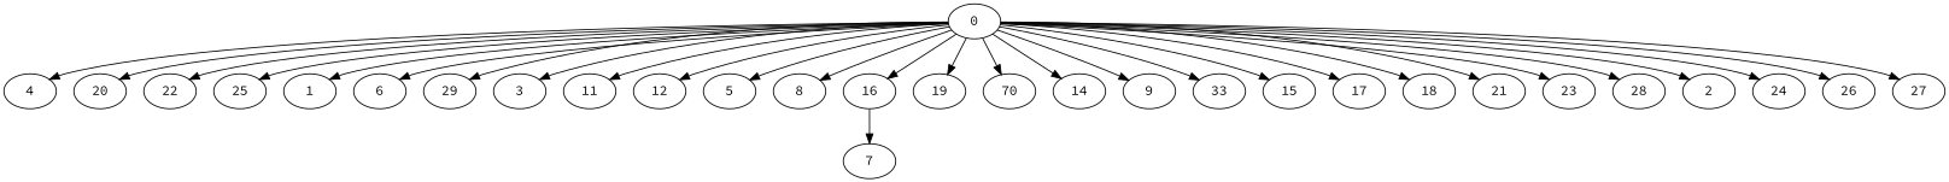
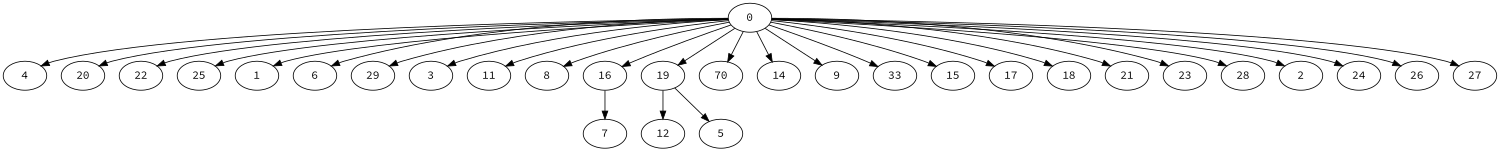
  digraph {
    "Duplicate states"=0
    GraphType=Fork
    "Max states in OPEN"=0
    Modes="120000ms; topo-ordered tasks, ; Pruning: task equivalence, fixed order ready list, ; F-value: ; Optimisation: best schedule length (SL) optimisation on equal, "
    NumberOfTasks=30
    "Pruned using list schedule length"=462955
    "States removed from OPEN"=0
    TargetSystem="Homogeneous-2"
    "Time to schedule (ms)"=7054
    "Total idle time"=10
    "Total schedule length"=82
    "Total sequential time"=154
    "Total states created"=21092440
    fontname="Source Code Pro"
    node ["Finish time"=82 Processor=0 "Start time"=39 Weight=3 fontname="Source Code Pro"]
    edge [Weight=3 fontname="Source Code Pro"]
    0 ["Finish time"=8 "Start time"=0 Weight=8]
    4 [Processor=1 "Start time"=72 Weight=10]
    20 ["Finish time"=49 Weight=10]
    22 ["Finish time"=19 Processor=1 "Start time"=10 Weight=9]
    25 ["Finish time"=20 "Start time"=11 Weight=9]
    1 ["Finish time"=27 Processor=1 "Start time"=19 Weight=8]
    6 ["Finish time"=72 Processor=1 "Start time"=64 Weight=8]
    29 ["Finish time"=57 Processor=1 "Start time"=50 Weight=7]
    3 ["Finish time"=45 Processor=1 Weight=6]
    11 ["Finish time"=39 Processor=1 "Start time"=33 Weight=6]
    12 ["Finish time"=33 Processor=1 "Start time"=27 Weight=6]
    5 ["Finish time"=25 "Start time"=20 Weight=5]
    8 ["Finish time"=50 Processor=1 "Start time"=45 Weight=5]
    16 ["Finish time"=30 "Start time"=25 Weight=5]
    19 ["Finish time"=79 "Start time"=74 Weight=5]
    n16 ["Finish time"=53 "Start time"=49 Weight=4 label=70]
    14 ["Finish time"=57 "Start time"=53 Weight=4]
    9 ["Finish time"=62 "Start time"=59]
    n19 ["Finish time"=33 "Start time"=30 label=33]
    15 ["Finish time"=71 "Start time"=68]
    17 ["Finish time"=36 "Start time"=33]
    18 ["Start time"=79]
    21 ["Finish time"=74 "Start time"=71]
    23 ["Finish time"=39 "Start time"=36]
    28 ["Finish time"=11 "Start time"=8]
    2 ["Finish time"=66 "Start time"=64 Weight=2]
    24 ["Finish time"=59 "Start time"=57 Weight=2]
    26 ["Finish time"=68 "Start time"=66 Weight=2]
    27 ["Finish time"=64 "Start time"=62 Weight=2]
    7 ["Finish time"=64 Processor=1 "Start time"=57 Weight=7]
    0 -> 4 [Weight=10]
    0 -> 20 [Weight=5]
    0 -> 22 [Weight=2]
    0 -> 25
    0 -> 1
    0 -> 6 [Weight=9]
    0 -> 29 [Weight=7]
    0 -> 3 [Weight=6]
    0 -> 11 [Weight=5]
-   0 -> 12
-   0 -> 5
+   19 -> 12
+   19 -> 5
    0 -> 8 [Weight=6]
    0 -> 16
    0 -> 19 [Weight=10]
    0 -> n16 [Weight=5]
    0 -> 14 [Weight=5]
    0 -> 9 [Weight=6]
    0 -> n19
    0 -> 15 [Weight=8]
    0 -> 17
    0 -> 18 [Weight=10]
    0 -> 21 [Weight=9]
    0 -> 23
    0 -> 28 [Weight=2]
    0 -> 2 [Weight=7]
    0 -> 24 [Weight=5]
    0 -> 26 [Weight=7]
    0 -> 27 [Weight=6]
    16 -> 7 [Weight=8]
  }
